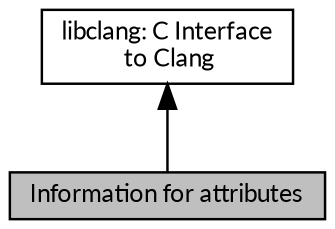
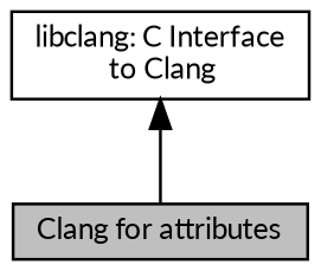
  digraph {
    rankdir=TB
    fontname=Lato
    node [color=black fontname=Lato fontsize=10 shape=box]
-   n1 [fillcolor=grey75 fontcolor=black height=0.2 label="Information for attributes" style=filled width=0.4]
+   n1 [fillcolor=grey75 fontcolor=black height=0.2 label="Clang for attributes" style=filled width=0.4]
    n2 [height=0.2 label="libclang: C Interface\l to Clang" width=0.4]
    n2 -> n1 [dir=back fontname=Lato fontsize=10 labelfontname=Helvetica labelfontsize=10 shape=plaintext style=solid]
  }
